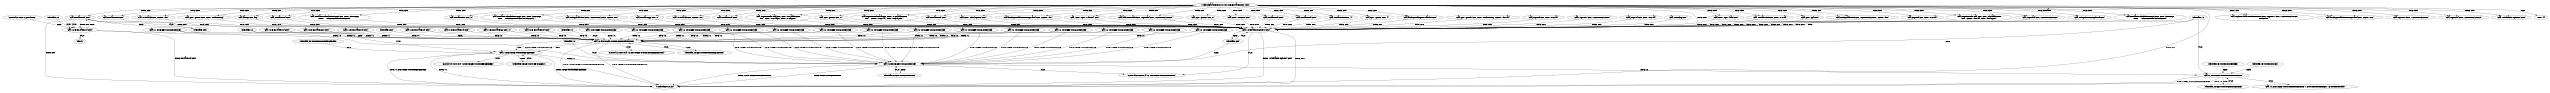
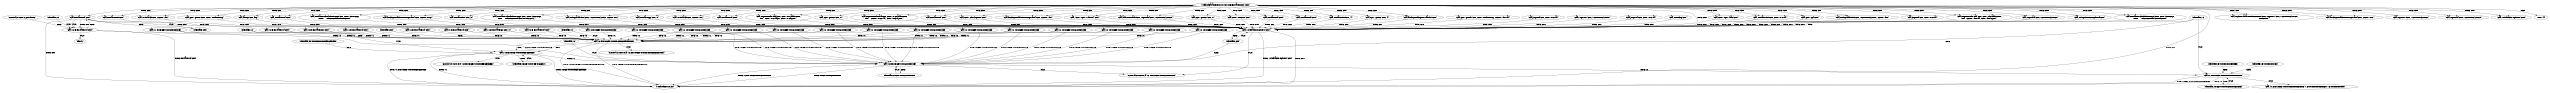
  digraph {
    n1 [label="(Call,emulate_ud(ctxt))"]
    n2 [label="(Call,rc = emulate_ud(ctxt))"]
    n3 [label="(Call,writeback_registers(ctxt))"]
    n4 [label="(Identifier,ctxt)"]
    n5 [label="(MethodReturn,int)"]
    n6 [label="(Call,rc == X86EMUL_PROPAGATE_FAULT)"]
    n7 [label="(Block,)"]
    n8 [label="(ControlStructure,if (rc == X86EMUL_CONTINUE))"]
    n9 [label="(Identifier,ctxt)"]
    n10 [label="(MethodParameterIn,struct x86_emulate_ctxt *ctxt)"]
    n11 [label="(Call,ctxt->ops->halt(ctxt))"]
    n12 [label="(Call,register_address_increment(ctxt, reg_rmw(ctxt, VCPU_REGS_RCX),\n\t\t\t\t-count))"]
    n13 [label="(Call,fetch_possible_mmx_operand(ctxt, &ctxt->src))"]
    n14 [label="(Call,emulate_int(ctxt, ctxt->src.val))"]
    n15 [label="(Call,reg_rmw(ctxt, VCPU_REGS_RCX))"]
    n16 [label="(Call,ops->cpl(ctxt))"]
    n17 [label="(Call,string_addr_inc(ctxt, VCPU_REGS_RDI, &ctxt->dst))"]
    n18 [label="(Call,jmp_rel(ctxt, ctxt->src.val))"]
    n19 [label="(Call,segmented_read(ctxt, ctxt->dst.addr.mem,\n\t\t\t\t   &ctxt->dst.val, ctxt->dst.bytes))"]
    n20 [label="(Call,reg_read(ctxt, VCPU_REGS_RCX))"]
    n21 [label="(Call,string_insn_completed(ctxt))"]
    n22 [label="(Call,emulator_check_intercept(ctxt, ctxt->intercept,\n\t\t\t\t\t\t      X86_ICPT_POST_EXCEPT))"]
    n23 [label="(Call,emulate_nm(ctxt))"]
    n24 [label="(Call,writeback(ctxt, &ctxt->dst))"]
    n25 [label="(Call,ops->get_cr(ctxt, ctxt->modrm_reg))"]
    n26 [label="(Call,fastop(ctxt, fop))"]
    n27 [label="(Call,emulate_ud(ctxt))"]
    n28 [label="(Call,emulator_check_intercept(ctxt, ctxt->intercept,\n\t\t\t\t\t\t      X86_ICPT_PRE_EXCEPT))"]
+   n29 [label="(Call,fetch_possible_mmx_operand(ctxt, &ctxt->src2))"]
    n30 [label="(Call,emulate_int(ctxt, 3))"]
    n31 [label="(Call,emulator_check_intercept(ctxt, ctxt->intercept,\n\t\t\t\t\t      X86_ICPT_POST_MEMACCESS))"]
    n32 [label="(Call,string_addr_inc(ctxt, VCPU_REGS_RSI, &ctxt->src))"]
    n33 [label="(Call,emulate_gp(ctxt, 0))"]
    n34 [label="(Call,writeback(ctxt, &ctxt->src))"]
    n35 [label="(Call,emulate_ud(ctxt))"]
    n36 [label="(Call,segmented_read(ctxt, ctxt->src.addr.mem,\n\t\t\t\t    ctxt->src.valptr, ctxt->src.bytes))"]
    n37 [label="(Call,reg_read(ctxt, VCPU_REGS_RCX))"]
    n38 [label="(Call,ops->get_cr(ctxt, 0))"]
    n39 [label="(Call,segmented_read(ctxt, ctxt->src2.addr.mem,\n\t\t\t\t    &ctxt->src2.val, ctxt->src2.bytes))"]
    n40 [label="(Call,emulate_ud(ctxt))"]
    n41 [label="(Call,ctxt->check_perm(ctxt))"]
    n42 [label="(Call,writeback_registers(ctxt))"]
    n43 [label="(Call,fetch_possible_mmx_operand(ctxt, &ctxt->dst))"]
    n44 [label="(Call,(ctxt->ops->wbinvd)(ctxt))"]
    n45 [label="(Call,address_mask(ctxt, reg_read(ctxt, VCPU_REGS_RCX)))"]
    n46 [label="(Call,ops->get_cr(ctxt, 0))"]
    n47 [label="(Call,ctxt->execute(ctxt))"]
    n48 [label="(Call,emulate_ud(ctxt))"]
    n49 [label="(Call,emulate_ud(ctxt))"]
    n50 [label="(Call,emulate_int(ctxt, 4))"]
    n51 [label="(Call,ops->get_cr(ctxt, 4))"]
    n52 [label="(Call,flush_pending_x87_faults(ctxt))"]
    1000144
    n54 [label="(Call,ops->get_dr(ctxt, ctxt->modrm_reg, &ctxt->dst.val))"]
    n55 [label="(Call,rc == X86EMUL_INTERCEPTED)"]
    n56 [label="(ControlStructure,if (rc == X86EMUL_PROPAGATE_FAULT))"]
-   n57 [label="(Identifier,X86EMUL_PROPAGATE_FAULT)"]
    n58 [label="(Call,rc == X86EMUL_CONTINUE)"]
    n59 [label="(Identifier,X86EMUL_MEMACCESS)"]
    n60 [label="(ControlStructure,if (rc == X86EMUL_INTERCEPTED))"]
    n61 [label="(Call,rc == X86EMUL_UNHANDLEABLE)"]
    n62 [label="(Identifier,X86EMUL_CONTINUE)"]
    n63 [label="(Call,(rc == X86EMUL_UNHANDLEABLE) ? EMULATION_FAILED : EMULATION_OK)"]
    n64 [label="(Identifier,X86EMUL_UNHANDLEABLE)"]
    n65 [label="(Call,rc = emulate_ud(ctxt))"]
    n66 [label="(Call,jmp_rel(ctxt, ctxt->src.val))"]
    n67 [label="(Call,rc != X86EMUL_CONTINUE)"]
    n68 [label="(Call,rc = emulate_gp(ctxt, 0))"]
    n69 [label="(Call,reg_rmw(ctxt, VCPU_REGS_RAX))"]
    n70 [label="(Call,rc != X86EMUL_CONTINUE)"]
    n71 [label="(Identifier,rc)"]
    n72 [label="(Call,rc != X86EMUL_CONTINUE)"]
    n73 [label="(Call,rc != X86EMUL_CONTINUE)"]
    n74 [label="(ControlStructure,goto done;)"]
    n75 [label="(Call,rc = emulate_ud(ctxt))"]
    n76 [label="(Call,rc = emulate_ud(ctxt))"]
    n77 [label="(Call,rc != X86EMUL_CONTINUE)"]
    n78 [label="(Call,rc != X86EMUL_CONTINUE)"]
    n79 [label="(Identifier,EMULATION_FAILED)"]
    n80 [label="(Call,jmp_rel(ctxt, ctxt->src.val))"]
    n81 [label="(Call,rc != X86EMUL_CONTINUE)"]
    n82 [label="(Identifier,EMULATION_INTERCEPTED)"]
    n83 [label="(Call,rc != X86EMUL_CONTINUE)"]
    n84 [label="(Call,rc != X86EMUL_CONTINUE)"]
    n85 [label="(Identifier,rc)"]
    n86 [label="(Call,rc = X86EMUL_CONTINUE)"]
    n87 [label="(Call,rc != X86EMUL_CONTINUE)"]
    n88 [label="(Call,rc = emulate_ud(ctxt))"]
    n89 [label="(Call,rc != X86EMUL_CONTINUE)"]
    n90 [label="(Call,rc != X86EMUL_CONTINUE)"]
    n91 [label="(Call,em_xchg(ctxt))"]
    n92 [label="(Call,rc = emulate_nm(ctxt))"]
    n93 [label="(Call,rc != X86EMUL_CONTINUE)"]
    n94 [label="(Identifier,rc)"]
    n95 [label="(Identifier,rc)"]
    n96 [label="(Call,rc = emulate_ud(ctxt))"]
    n97 [label="(Identifier,ctxt)"]
    n98 [label="(Identifier,EMULATION_OK)"]
    n99 [label="(Call,rc != X86EMUL_CONTINUE)"]
    n100 [label="(Identifier,rc)"]
    n1 -> n2 [label="AST: "]
    n1 -> n2 [label="DDG: ctxt"]
    n1 -> n3 [label="DDG: ctxt"]
    n1 -> n4 [label="CFG: "]
    n1 -> n5 [label="DDG: ctxt"]
    n2 -> n1 [label="CFG: "]
    n2 -> n5 [label="DDG: emulate_ud(ctxt)"]
    n2 -> n6 [label="DDG: rc"]
    n2 -> n7 [label="AST: "]
    n3 -> n5 [label="DDG: ctxt"]
    n3 -> n5 [label="DDG: writeback_registers(ctxt)"]
    n3 -> n8 [label="AST: "]
    n3 -> n9 [label="CFG: "]
    n4 -> n1 [label="AST: "]
    n6 -> n5 [label="DDG: X86EMUL_PROPAGATE_FAULT"]
    n6 -> n5 [label="DDG: rc == X86EMUL_PROPAGATE_FAULT"]
    n6 -> n55 [label="CFG: "]
    n6 -> n56 [label="AST: "]
-   n6 -> n57 [label="CFG: "]
    n9 -> n3 [label="AST: "]
    n9 -> n58 [label="CFG: "]
    n10 -> n1 [label="DDG: ctxt"]
    n10 -> n3 [label="DDG: ctxt"]
    n10 -> n5 [label="DDG: ctxt"]
    n10 -> n11 [label="DDG: ctxt"]
    n10 -> n12 [label="DDG: ctxt"]
    n10 -> n13 [label="DDG: ctxt"]
    n10 -> n14 [label="DDG: ctxt"]
    n10 -> n15 [label="DDG: ctxt"]
    n10 -> n16 [label="DDG: ctxt"]
    n10 -> n17 [label="DDG: ctxt"]
    n10 -> n18 [label="DDG: ctxt"]
    n10 -> n19 [label="DDG: ctxt"]
    n10 -> n20 [label="DDG: ctxt"]
-   n10 -> n21 [label="DDG: emulate"]
+   n10 -> n21 [label="DDG: ctxt"]
    n10 -> n22 [label="DDG: ctxt"]
    n10 -> n23 [label="DDG: ctxt"]
    n10 -> n24 [label="DDG: ctxt"]
    n10 -> n25 [label="DDG: ctxt"]
    n10 -> n26 [label="DDG: ctxt"]
    n10 -> n27 [label="DDG: ctxt"]
    n10 -> n28 [label="DDG: ctxt"]
+   n10 -> n29 [label="DDG: ctxt"]
    n10 -> n30 [label="DDG: ctxt"]
    n10 -> n31 [label="DDG: ctxt"]
    n10 -> n32 [label="DDG: ctxt"]
    n10 -> n33 [label="DDG: ctxt"]
    n10 -> n34 [label="DDG: ctxt"]
    n10 -> n35 [label="DDG: ctxt"]
    n10 -> n36 [label="DDG: ctxt"]
    n10 -> n37 [label="DDG: ctxt"]
    n10 -> n38 [label="DDG: ctxt"]
    n10 -> n39 [label="DDG: ctxt"]
    n10 -> n40 [label="DDG: ctxt"]
    n10 -> n41 [label="DDG: ctxt"]
    n10 -> n42 [label="DDG: ctxt"]
    n10 -> n43 [label="DDG: ctxt"]
    n10 -> n44 [label="DDG: ctxt"]
    n10 -> n45 [label="DDG: ctxt"]
    n10 -> n46 [label="DDG: ctxt"]
    n10 -> n47 [label="DDG: ctxt"]
    n10 -> n48 [label="DDG: ctxt"]
    n10 -> n49 [label="DDG: ctxt"]
    n10 -> n50 [label="DDG: ctxt"]
    n10 -> n51 [label="DDG: ctxt"]
    n10 -> n52 [label="DDG: ctxt"]
    n10 -> 1000144 [label="AST: "]
    n11 -> n3 [label="DDG: ctxt"]
    n14 -> n3 [label="DDG: ctxt"]
    n16 -> n3 [label="DDG: ctxt"]
    n17 -> n3 [label="DDG: ctxt"]
    n18 -> n3 [label="DDG: ctxt"]
    n19 -> n3 [label="DDG: ctxt"]
    n20 -> n3 [label="DDG: ctxt"]
    n21 -> n3 [label="DDG: ctxt"]
    n22 -> n3 [label="DDG: ctxt"]
    n23 -> n3 [label="DDG: ctxt"]
    n24 -> n3 [label="DDG: ctxt"]
    n25 -> n3 [label="DDG: ctxt"]
    n26 -> n3 [label="DDG: ctxt"]
    n27 -> n3 [label="DDG: ctxt"]
    n28 -> n3 [label="DDG: ctxt"]
+   n29 -> n3 [label="DDG: ctxt"]
    n30 -> n3 [label="DDG: ctxt"]
    n31 -> n3 [label="DDG: ctxt"]
    n32 -> n3 [label="DDG: ctxt"]
    n33 -> n3 [label="DDG: ctxt"]
    n34 -> n3 [label="DDG: ctxt"]
    n35 -> n3 [label="DDG: ctxt"]
    n36 -> n3 [label="DDG: ctxt"]
    n38 -> n3 [label="DDG: ctxt"]
    n39 -> n3 [label="DDG: ctxt"]
    n40 -> n3 [label="DDG: ctxt"]
    n41 -> n3 [label="DDG: ctxt"]
    n43 -> n3 [label="DDG: ctxt"]
    n44 -> n3 [label="DDG: ctxt"]
    n45 -> n3 [label="DDG: ctxt"]
    n46 -> n3 [label="DDG: ctxt"]
    n47 -> n3 [label="DDG: ctxt"]
    n48 -> n3 [label="DDG: ctxt"]
    n49 -> n3 [label="DDG: ctxt"]
    n50 -> n3 [label="DDG: ctxt"]
    n51 -> n3 [label="DDG: ctxt"]
    n52 -> n3 [label="DDG: ctxt"]
    n54 -> n3 [label="DDG: ctxt"]
    n55 -> n5 [label="DDG: X86EMUL_INTERCEPTED"]
    n55 -> n5 [label="DDG: rc == X86EMUL_INTERCEPTED"]
    n55 -> n5 [label="DDG: rc"]
    n55 -> n58 [label="DDG: rc"]
    n55 -> n59 [label="CFG: "]
    n55 -> n60 [label="AST: "]
-   n57 -> n6 [label="AST: "]
    n58 -> n5 [label="DDG: X86EMUL_CONTINUE"]
    n58 -> n5 [label="DDG: rc == X86EMUL_CONTINUE"]
    n58 -> n8 [label="AST: "]
    n58 -> n61 [label="DDG: rc"]
    n58 -> n62 [label="CFG: "]
    n59 -> n55 [label="AST: "]
    n61 -> n5 [label="DDG: X86EMUL_UNHANDLEABLE"]
    n61 -> n5 [label="DDG: rc"]
    n61 -> n63 [label="AST: "]
    n61 -> n64 [label="CFG: "]
    n62 -> n58 [label="AST: "]
    n64 -> n61 [label="AST: "]
    n65 -> n6 [label="DDG: rc"]
    n66 -> n3 [label="DDG: ctxt"]
    n67 -> n6 [label="DDG: rc"]
    n67 -> n58 [label="DDG: X86EMUL_CONTINUE"]
    n68 -> n6 [label="DDG: rc"]
    n69 -> n3 [label="DDG: ctxt"]
    n70 -> n6 [label="DDG: rc"]
    n70 -> n58 [label="DDG: X86EMUL_CONTINUE"]
    n71 -> n6 [label="CFG: "]
    n71 -> n55 [label="AST: "]
    n72 -> n6 [label="DDG: rc"]
    n72 -> n58 [label="DDG: X86EMUL_CONTINUE"]
    n73 -> n6 [label="DDG: rc"]
    n73 -> n58 [label="DDG: X86EMUL_CONTINUE"]
    n74 -> n2 [label="CFG: "]
    n75 -> n6 [label="DDG: rc"]
    n76 -> n6 [label="DDG: rc"]
    n77 -> n6 [label="DDG: rc"]
    n77 -> n58 [label="DDG: X86EMUL_CONTINUE"]
    n78 -> n6 [label="DDG: rc"]
    n78 -> n58 [label="DDG: X86EMUL_CONTINUE"]
    n79 -> n61 [label="CFG: "]
    n80 -> n3 [label="DDG: ctxt"]
    n81 -> n6 [label="DDG: rc"]
    n81 -> n58 [label="DDG: X86EMUL_CONTINUE"]
    n82 -> n55 [label="CFG: "]
    n83 -> n6 [label="DDG: rc"]
    n83 -> n58 [label="DDG: X86EMUL_CONTINUE"]
    n84 -> n6 [label="DDG: rc"]
    n84 -> n58 [label="DDG: X86EMUL_CONTINUE"]
    n85 -> n6 [label="AST: "]
    n86 -> n6 [label="DDG: rc"]
    n87 -> n6 [label="DDG: rc"]
    n87 -> n58 [label="DDG: X86EMUL_CONTINUE"]
    n88 -> n6 [label="DDG: rc"]
    n89 -> n6 [label="DDG: rc"]
    n89 -> n58 [label="DDG: X86EMUL_CONTINUE"]
    n90 -> n6 [label="DDG: rc"]
    n90 -> n58 [label="DDG: X86EMUL_CONTINUE"]
    n91 -> n3 [label="DDG: ctxt"]
    n92 -> n6 [label="DDG: rc"]
    n93 -> n6 [label="DDG: rc"]
    n93 -> n58 [label="DDG: X86EMUL_CONTINUE"]
    n94 -> n2 [label="AST: "]
    n95 -> n55 [label="CFG: "]
    n95 -> n58 [label="AST: "]
    n96 -> n6 [label="DDG: rc"]
    n97 -> n6 [label="CFG: "]
    n98 -> n61 [label="CFG: "]
    n99 -> n6 [label="DDG: rc"]
    n99 -> n58 [label="DDG: X86EMUL_CONTINUE"]
    n100 -> n3 [label="CFG: "]
    n100 -> n58 [label="CFG: "]
    n100 -> n61 [label="AST: "]
  }
